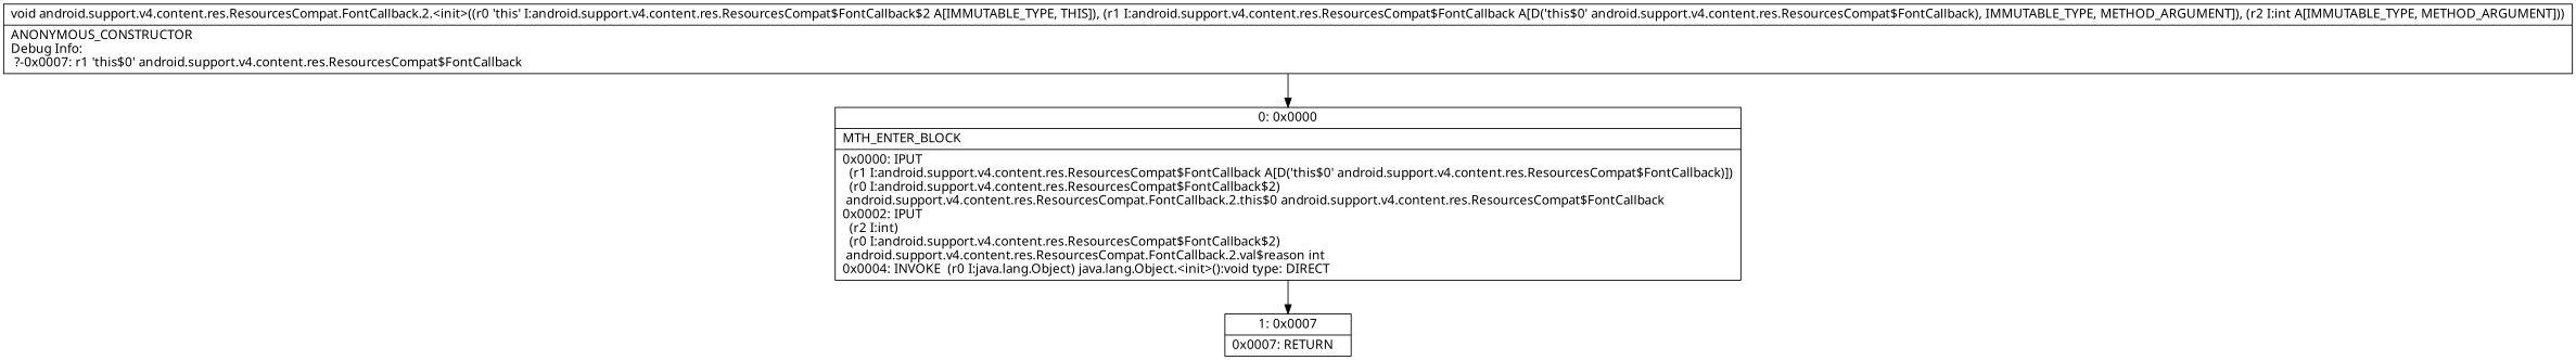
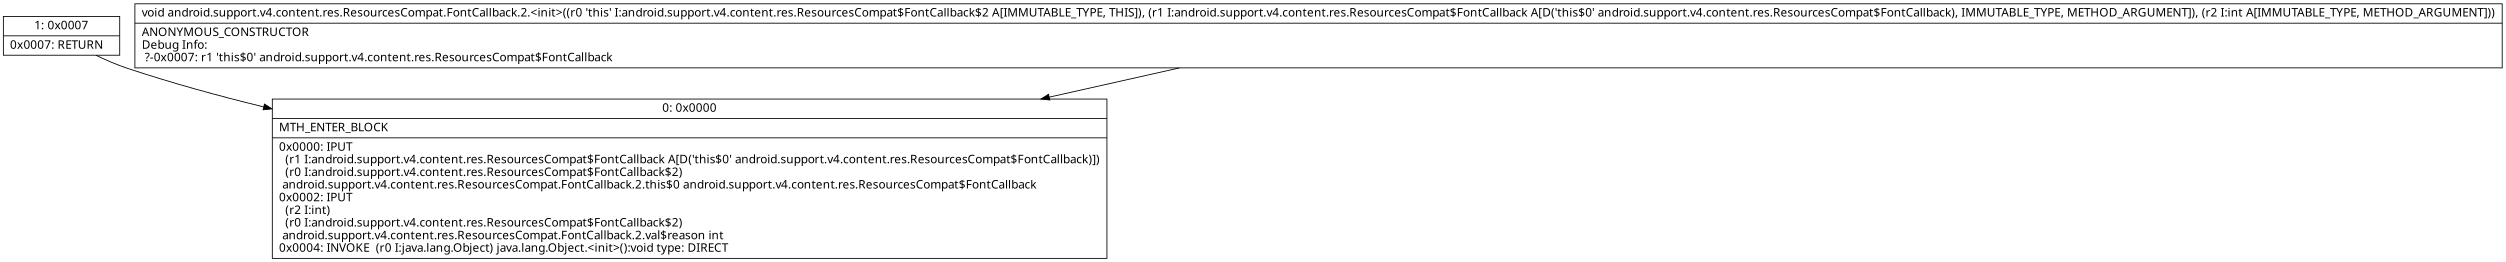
  digraph {
    fontname="Noto Sans"
    node [shape=record fontname="Noto Sans"]
    edge [fontname="Noto Sans"]
    n1 [label="{0\:\ 0x0000|MTH_ENTER_BLOCK\l|0x0000: IPUT  \l  (r1 I:android.support.v4.content.res.ResourcesCompat$FontCallback A[D('this$0' android.support.v4.content.res.ResourcesCompat$FontCallback)])\l  (r0 I:android.support.v4.content.res.ResourcesCompat$FontCallback$2)\l android.support.v4.content.res.ResourcesCompat.FontCallback.2.this$0 android.support.v4.content.res.ResourcesCompat$FontCallback \l0x0002: IPUT  \l  (r2 I:int)\l  (r0 I:android.support.v4.content.res.ResourcesCompat$FontCallback$2)\l android.support.v4.content.res.ResourcesCompat.FontCallback.2.val$reason int \l0x0004: INVOKE  (r0 I:java.lang.Object) java.lang.Object.\<init\>():void type: DIRECT \l}"]
    n2 [label="{1\:\ 0x0007|0x0007: RETURN   \l}"]
    n3 [label="{void android.support.v4.content.res.ResourcesCompat.FontCallback.2.\<init\>((r0 'this' I:android.support.v4.content.res.ResourcesCompat$FontCallback$2 A[IMMUTABLE_TYPE, THIS]), (r1 I:android.support.v4.content.res.ResourcesCompat$FontCallback A[D('this$0' android.support.v4.content.res.ResourcesCompat$FontCallback), IMMUTABLE_TYPE, METHOD_ARGUMENT]), (r2 I:int A[IMMUTABLE_TYPE, METHOD_ARGUMENT]))  | ANONYMOUS_CONSTRUCTOR\lDebug Info:\l  ?\-0x0007: r1 'this$0' android.support.v4.content.res.ResourcesCompat$FontCallback\l}"]
-   n1 -> n2
+   n2 -> n1
    n3 -> n1
  }
